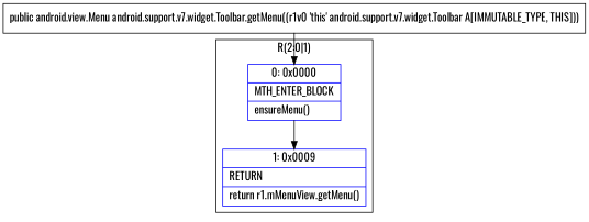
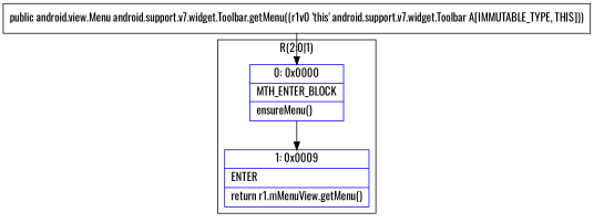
  digraph {
    fontname=Oswald
    node [color=blue shape=record fontname=Oswald]
    edge [fontname=Oswald]
    n1 [label="{0\:\ 0x0000|MTH_ENTER_BLOCK\l|ensureMenu()\l}"]
-   n2 [label="{1\:\ 0x0009|RETURN\l|return r1.mMenuView.getMenu()\l}"]
+   n2 [label="{1\:\ 0x0009|ENTER\l|return r1.mMenuView.getMenu()\l}"]
    n3 [label="{public android.view.Menu android.support.v7.widget.Toolbar.getMenu((r1v0 'this' android.support.v7.widget.Toolbar A[IMMUTABLE_TYPE, THIS])) }" color=""]
    subgraph cluster_1 {
      label="R(2:0|1)"
      n1
      n2
    }
    n1 -> n2
    n3 -> n1
  }
